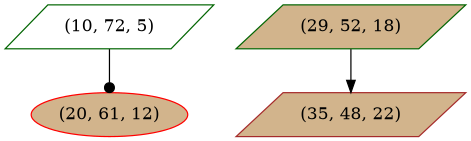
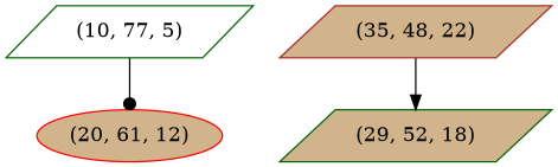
  digraph {
    node [color=darkgreen fillcolor=tan shape=parallelogram style=filled]
    edge [style=solid]
-   "(10, 72, 5)" [fillcolor=white]
+   "(10, 72, 5)" [fillcolor=white label="(10, 77, 5)"]
    "(20, 61, 12)" [color=red shape=ellipse]
    "(35, 48, 22)" [color=brown]
    "(29, 52, 18)"
    "(10, 72, 5)" -> "(20, 61, 12)" [arrowhead=dot]
-   "(29, 52, 18)" -> "(35, 48, 22)" [arrowhead=normal]
+   "(35, 48, 22)" -> "(29, 52, 18)" [arrowhead=normal]
  }
